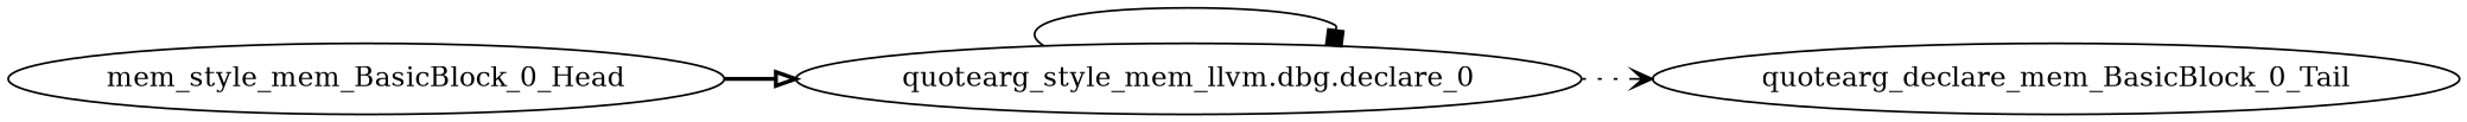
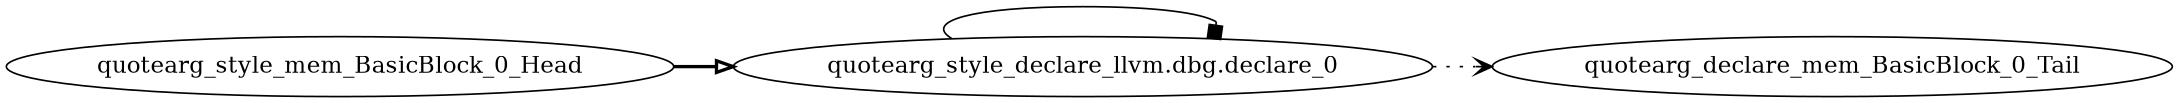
  digraph {
    rankdir=LR
-   quotearg_style_mem_BasicBlock_0_Head [label=mem_style_mem_BasicBlock_0_Head]
-   "quotearg_style_mem_llvm.dbg.declare_0"
+   quotearg_style_mem_BasicBlock_0_Head
+   "quotearg_style_mem_llvm.dbg.declare_0" [label="quotearg_style_declare_llvm.dbg.declare_0"]
    n3 [label=quotearg_declare_mem_BasicBlock_0_Tail]
    quotearg_style_mem_BasicBlock_0_Head -> "quotearg_style_mem_llvm.dbg.declare_0" [arrowhead=onormal style=bold]
    "quotearg_style_mem_llvm.dbg.declare_0" -> "quotearg_style_mem_llvm.dbg.declare_0" [arrowhead=box style=solid]
    "quotearg_style_mem_llvm.dbg.declare_0" -> n3 [arrowhead=vee style=dotted]
  }
